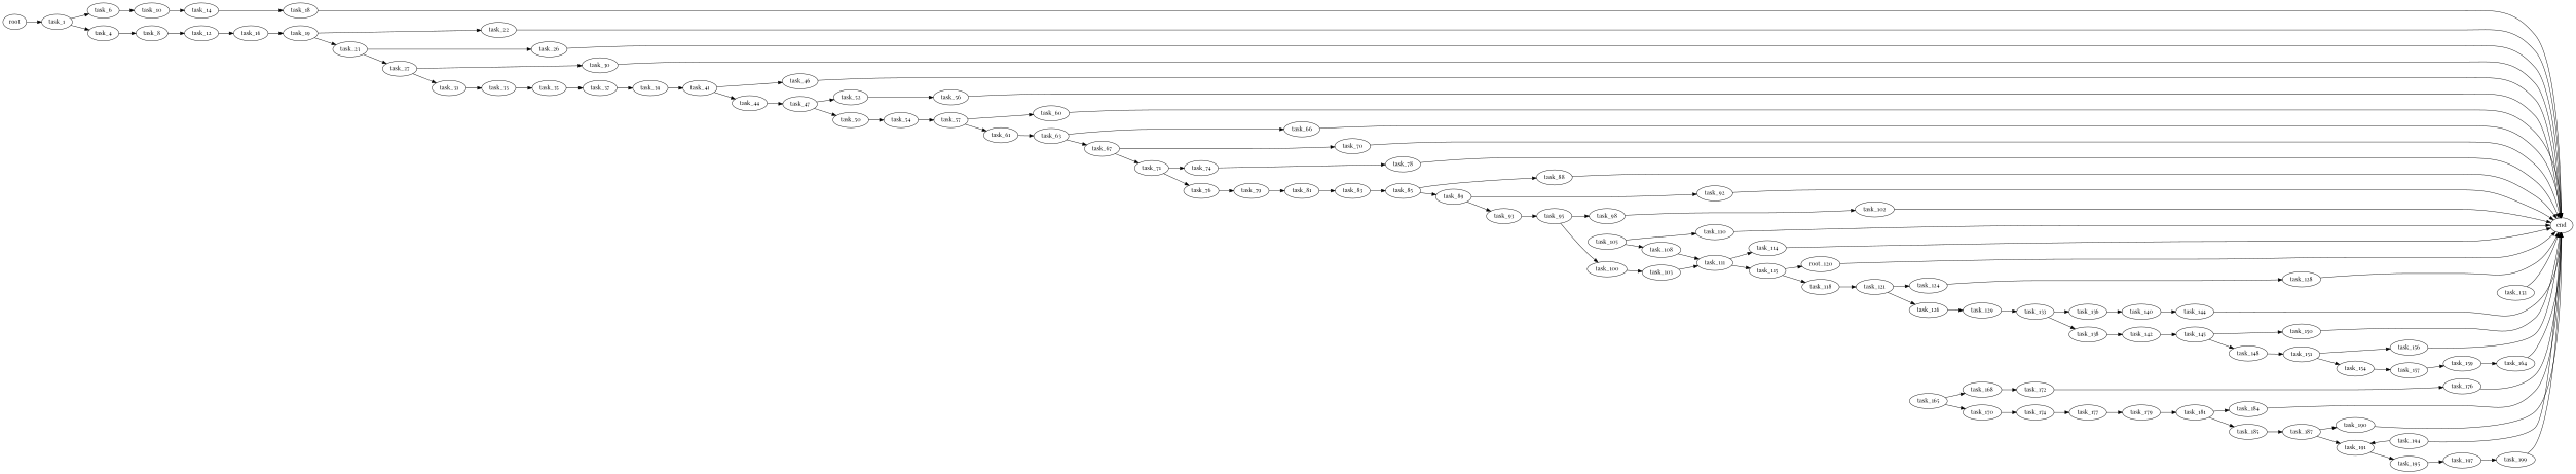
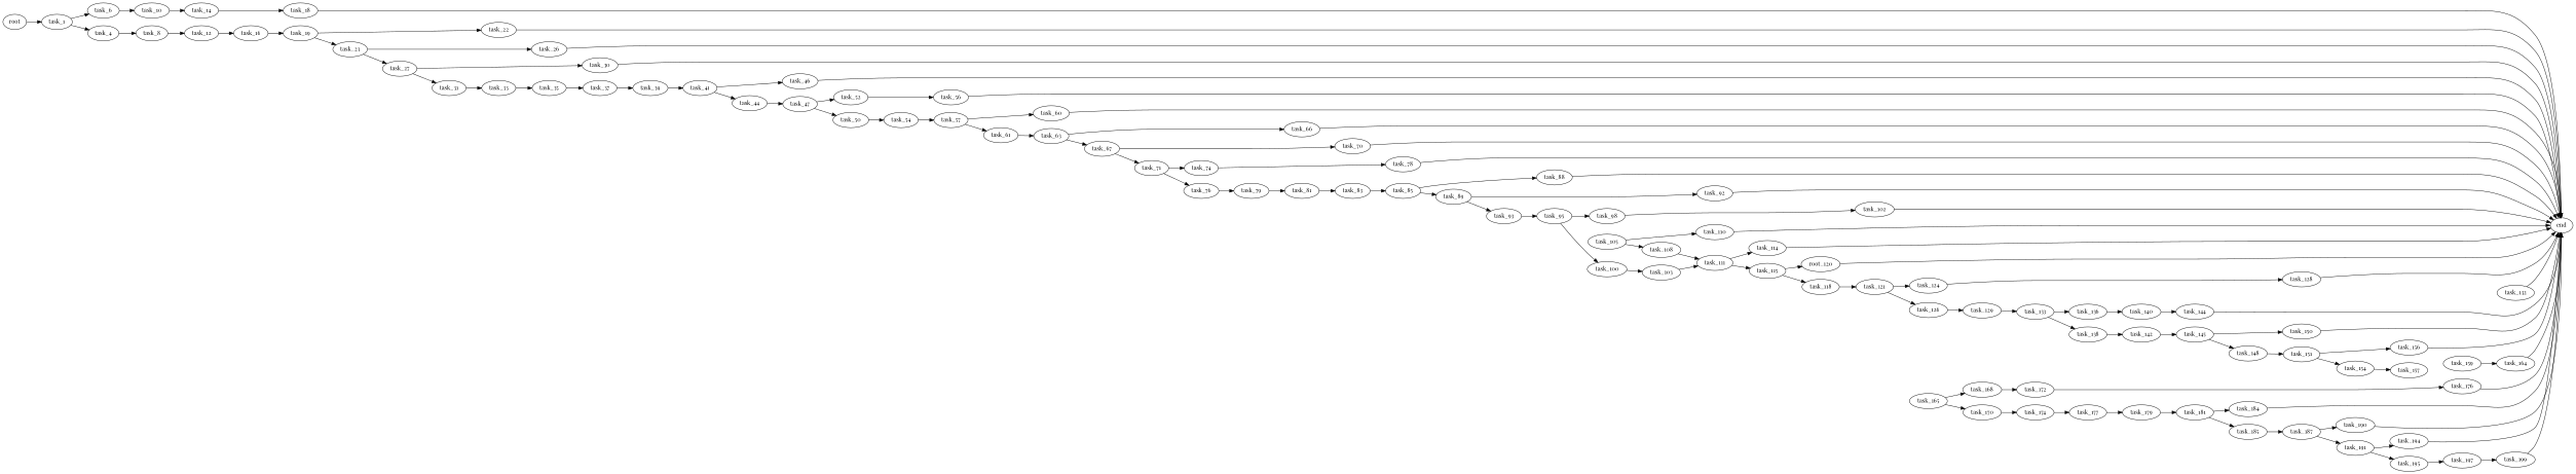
  digraph {
    fontname="Playfair Display"
    rankdir=LR
    node [fontname="Playfair Display"]
    edge [fontname="Playfair Display"]
    root
    task_1
    task_4
    task_6
    task_8
    task_10
    task_12
    task_14
    task_16
    task_18
    task_19
    end
    task_22
    task_23
    task_26
    task_27
    task_30
    task_31
    task_33
    task_35
    task_37
    task_39
    task_41
    task_44
    task_46
    task_47
    task_50
    task_52
    task_54
    task_56
    task_57
    task_60
    task_61
    task_63
    task_66
    task_67
    task_70
    task_71
    task_74
    task_76
    task_78
    task_79
    task_81
    task_83
    task_85
    task_88
    task_89
    task_92
    task_93
    task_95
    task_98
    task_100
    task_102
    task_103
    task_111
    task_105
    task_108
    task_110
    task_114
    task_115
    task_118
    n62 [label=root_120]
    task_121
    task_124
    task_126
    task_128
    task_129
    task_133
    task_132
    task_136
    task_138
    task_140
    task_142
    task_144
    task_145
    task_148
    task_150
    task_151
    task_154
    task_156
    task_157
    task_159
    task_164
    task_165
    task_168
    task_170
    task_172
    task_174
    task_176
    task_177
    task_179
    task_181
    task_184
    task_185
    task_187
    task_190
    task_191
    task_194
    task_195
    task_197
    task_199
    root -> task_1
    task_1 -> task_4
    task_1 -> task_6
    task_4 -> task_8
    task_6 -> task_10
    task_8 -> task_12
    task_10 -> task_14
    task_12 -> task_16
    task_14 -> task_18
    task_16 -> task_19
    task_18 -> end
    task_19 -> task_22
    task_19 -> task_23
    task_22 -> end
    task_23 -> task_26
    task_23 -> task_27
    task_26 -> end
    task_27 -> task_30
    task_27 -> task_31
    task_30 -> end
    task_31 -> task_33
    task_33 -> task_35
    task_35 -> task_37
    task_37 -> task_39
    task_39 -> task_41
    task_41 -> task_44
    task_41 -> task_46
    task_44 -> task_47
    task_46 -> end
    task_47 -> task_50
    task_47 -> task_52
    task_50 -> task_54
    task_52 -> task_56
    task_54 -> task_57
    task_56 -> end
    task_57 -> task_60
    task_57 -> task_61
    task_60 -> end
    task_61 -> task_63
    task_63 -> task_66
    task_63 -> task_67
    task_66 -> end
    task_67 -> task_70
    task_67 -> task_71
    task_70 -> end
    task_71 -> task_74
    task_71 -> task_76
    task_74 -> task_78
    task_76 -> task_79
    task_78 -> end
    task_79 -> task_81
    task_81 -> task_83
    task_83 -> task_85
    task_85 -> task_88
    task_85 -> task_89
    task_88 -> end
    task_89 -> task_92
    task_89 -> task_93
    task_92 -> end
    task_93 -> task_95
    task_95 -> task_98
    task_95 -> task_100
    task_98 -> task_102
    task_100 -> task_103
    task_102 -> end
    task_103 -> task_111
    task_111 -> task_114
    task_111 -> task_115
    task_105 -> task_108
    task_105 -> task_110
    task_108 -> task_111
    task_110 -> end
    task_114 -> end
    task_115 -> task_118
    task_115 -> n62
    task_118 -> task_121
    n62 -> end
    task_121 -> task_124
    task_121 -> task_126
    task_124 -> task_128
    task_126 -> task_129
    task_128 -> end
    task_129 -> task_133
    task_133 -> task_136
    task_133 -> task_138
    task_132 -> end
    task_136 -> task_140
    task_138 -> task_142
    task_140 -> task_144
    task_142 -> task_145
    task_144 -> end
    task_145 -> task_148
    task_145 -> task_150
    task_148 -> task_151
    task_150 -> end
    task_151 -> task_154
    task_151 -> task_156
    task_154 -> task_157
    task_156 -> end
-   task_157 -> task_159
    task_159 -> task_164
    task_164 -> end
    task_165 -> task_168
    task_165 -> task_170
    task_168 -> task_172
    task_170 -> task_174
    task_172 -> task_176
    task_174 -> task_177
    task_176 -> end
    task_177 -> task_179
    task_179 -> task_181
    task_181 -> task_184
    task_181 -> task_185
    task_184 -> end
    task_185 -> task_187
    task_187 -> task_190
    task_187 -> task_191
    task_190 -> end
-   task_194 -> task_191
+   task_191 -> task_194
    task_191 -> task_195
    task_194 -> end
    task_195 -> task_197
    task_197 -> task_199
    task_199 -> end
  }
